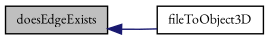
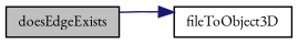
  digraph {
    rankdir=LR
    fontname="EB Garamond"
    node [color=black fontname="EB Garamond" fontsize=10 shape=record style=filled]
    n1 [fillcolor=grey75 fontcolor=black height=0.2 label=doesEdgeExists width=0.4]
    n2 [fillcolor=white height=0.2 label=fileToObject3D width=0.4]
-   n1 -> n2 [color=midnightblue dir=back fontname="EB Garamond" fontsize=10 labelfontname=Helvetica labelfontsize=10 style=solid]
+   n2 -> n1 [color=midnightblue dir=back fontname="EB Garamond" fontsize=10 labelfontname=Helvetica labelfontsize=10 style=solid]
  }
